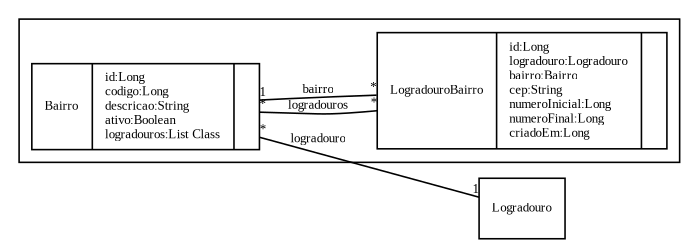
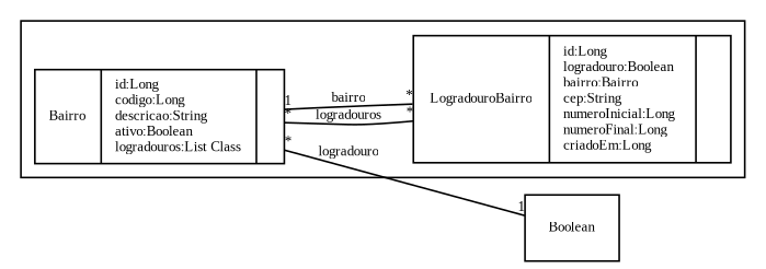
  digraph {
    fontname="Liberation Serif"
    fontsize=8
    rankdir=LR
    node [fontname="Liberation Serif" fontsize=8 shape=record]
    edge [arrowhead=none fontname="Liberation Serif" fontsize=8 headlabel=1 taillabel="*"]
    n1 [label="{Bairro|id:Long\lcodigo:Long\ldescricao:String\lativo:Boolean\llogradouros:List Class\l|\l}"]
-   n2 [label="{LogradouroBairro|id:Long\llogradouro:Logradouro\lbairro:Bairro\lcep:String\lnumeroInicial:Long\lnumeroFinal:Long\lcriadoEm:Long\l|\l}"]
-   Logradouro
+   n2 [label="{LogradouroBairro|id:Long\llogradouro:Boolean\lbairro:Bairro\lcep:String\lnumeroInicial:Long\lnumeroFinal:Long\lcriadoEm:Long\l|\l}"]
+   Logradouro [label=Boolean]
    subgraph cluster_1 {
      n1
      n2
    }
    n1 -> n2 [headlabel="*" label=logradouros]
    n1 -> Logradouro [label=logradouro]
    n2 -> n1 [label=bairro]
  }
